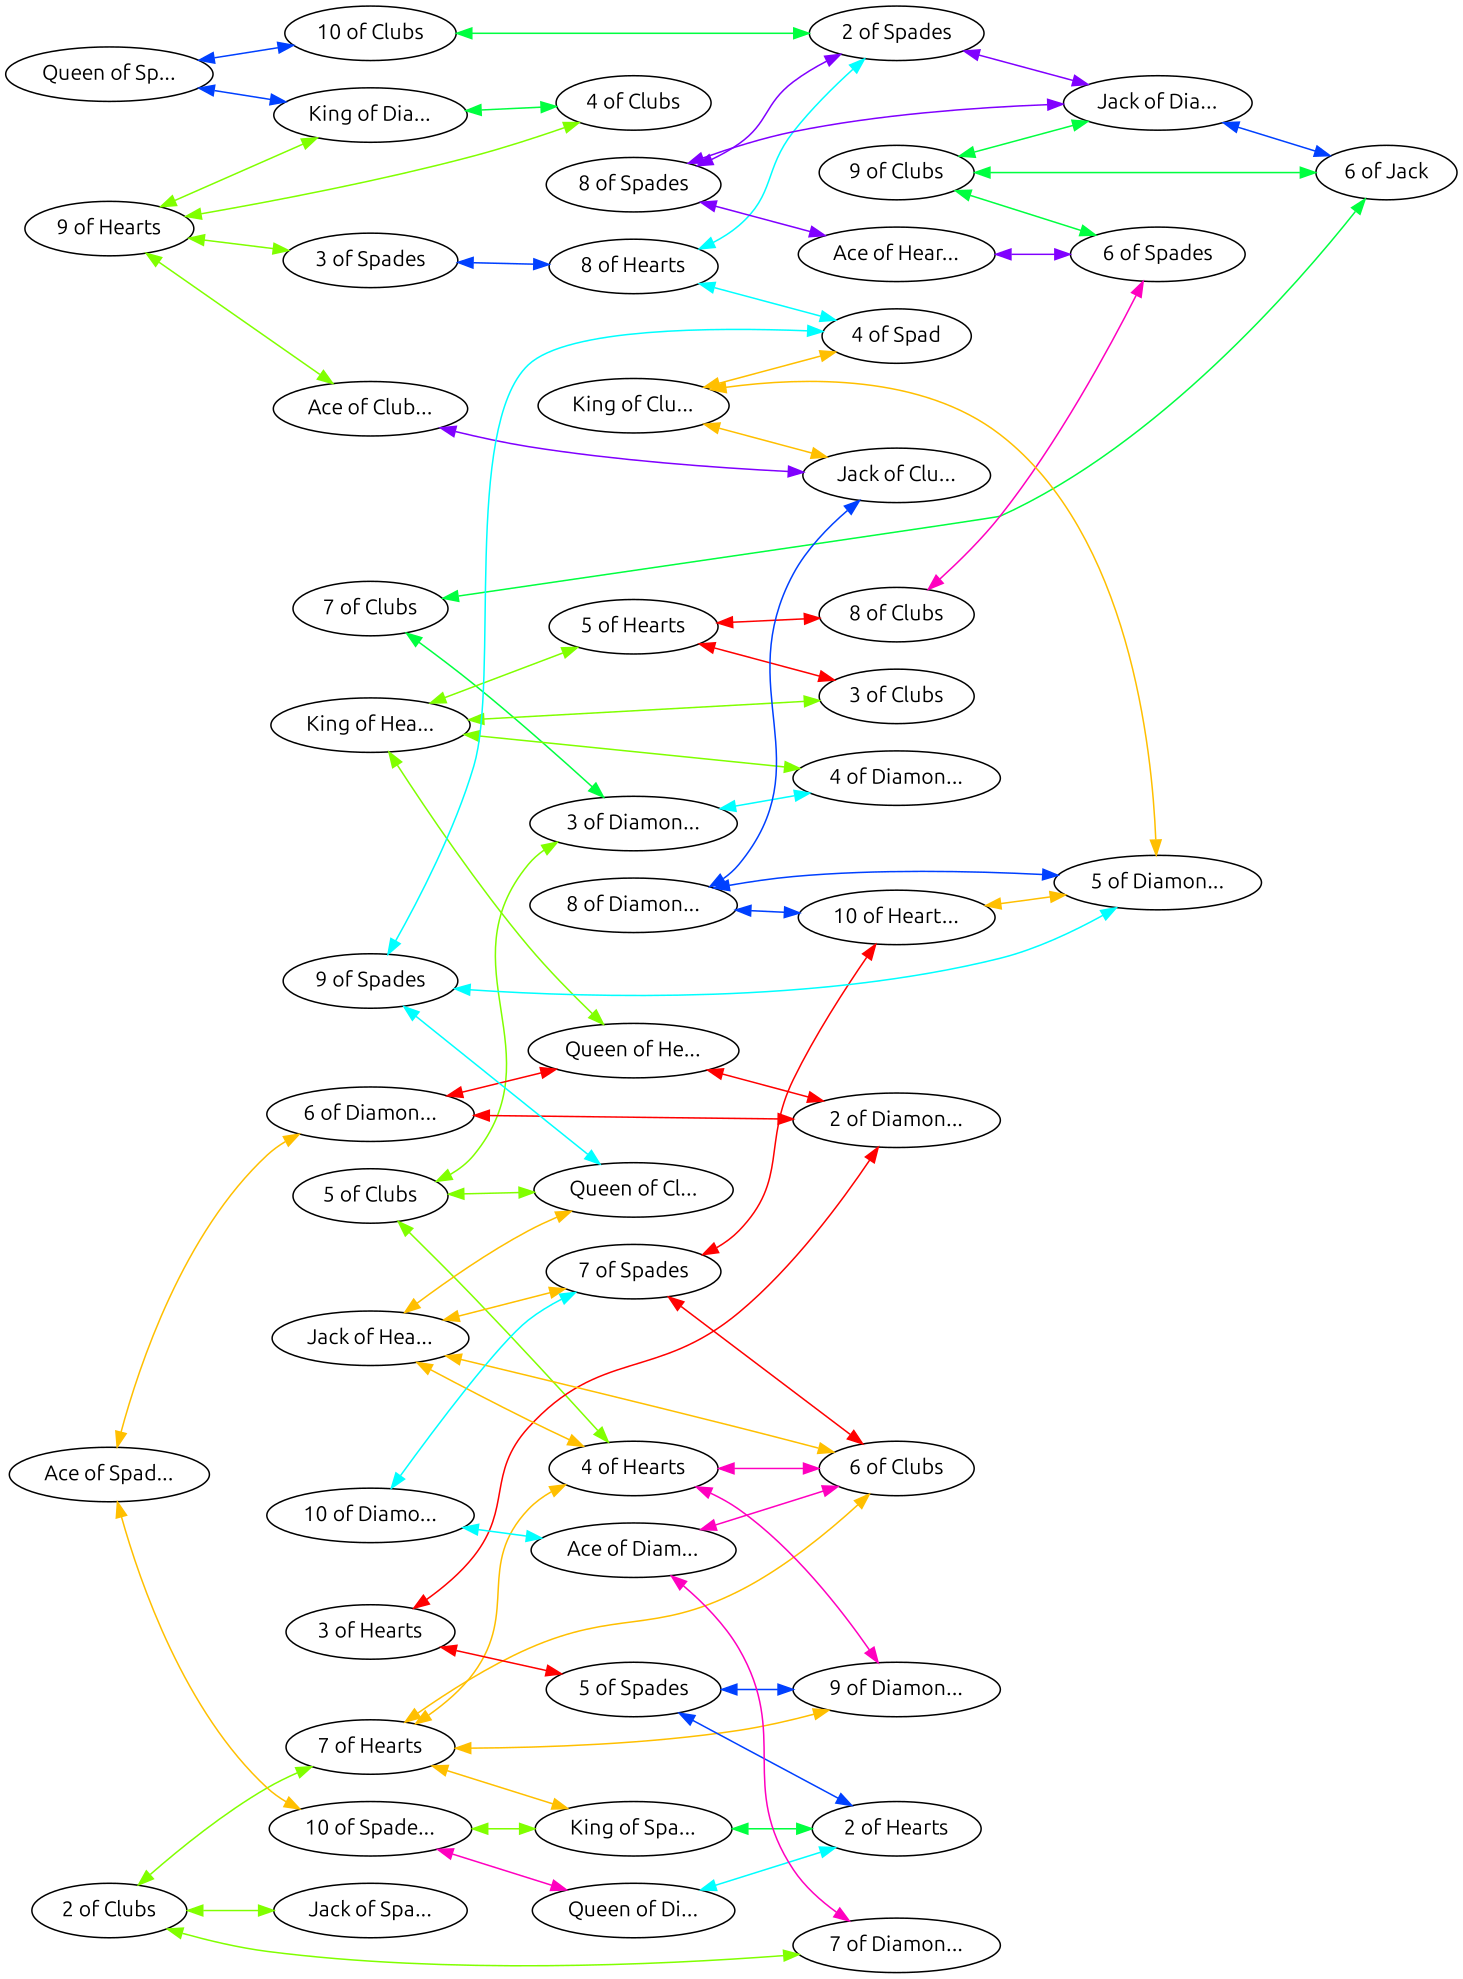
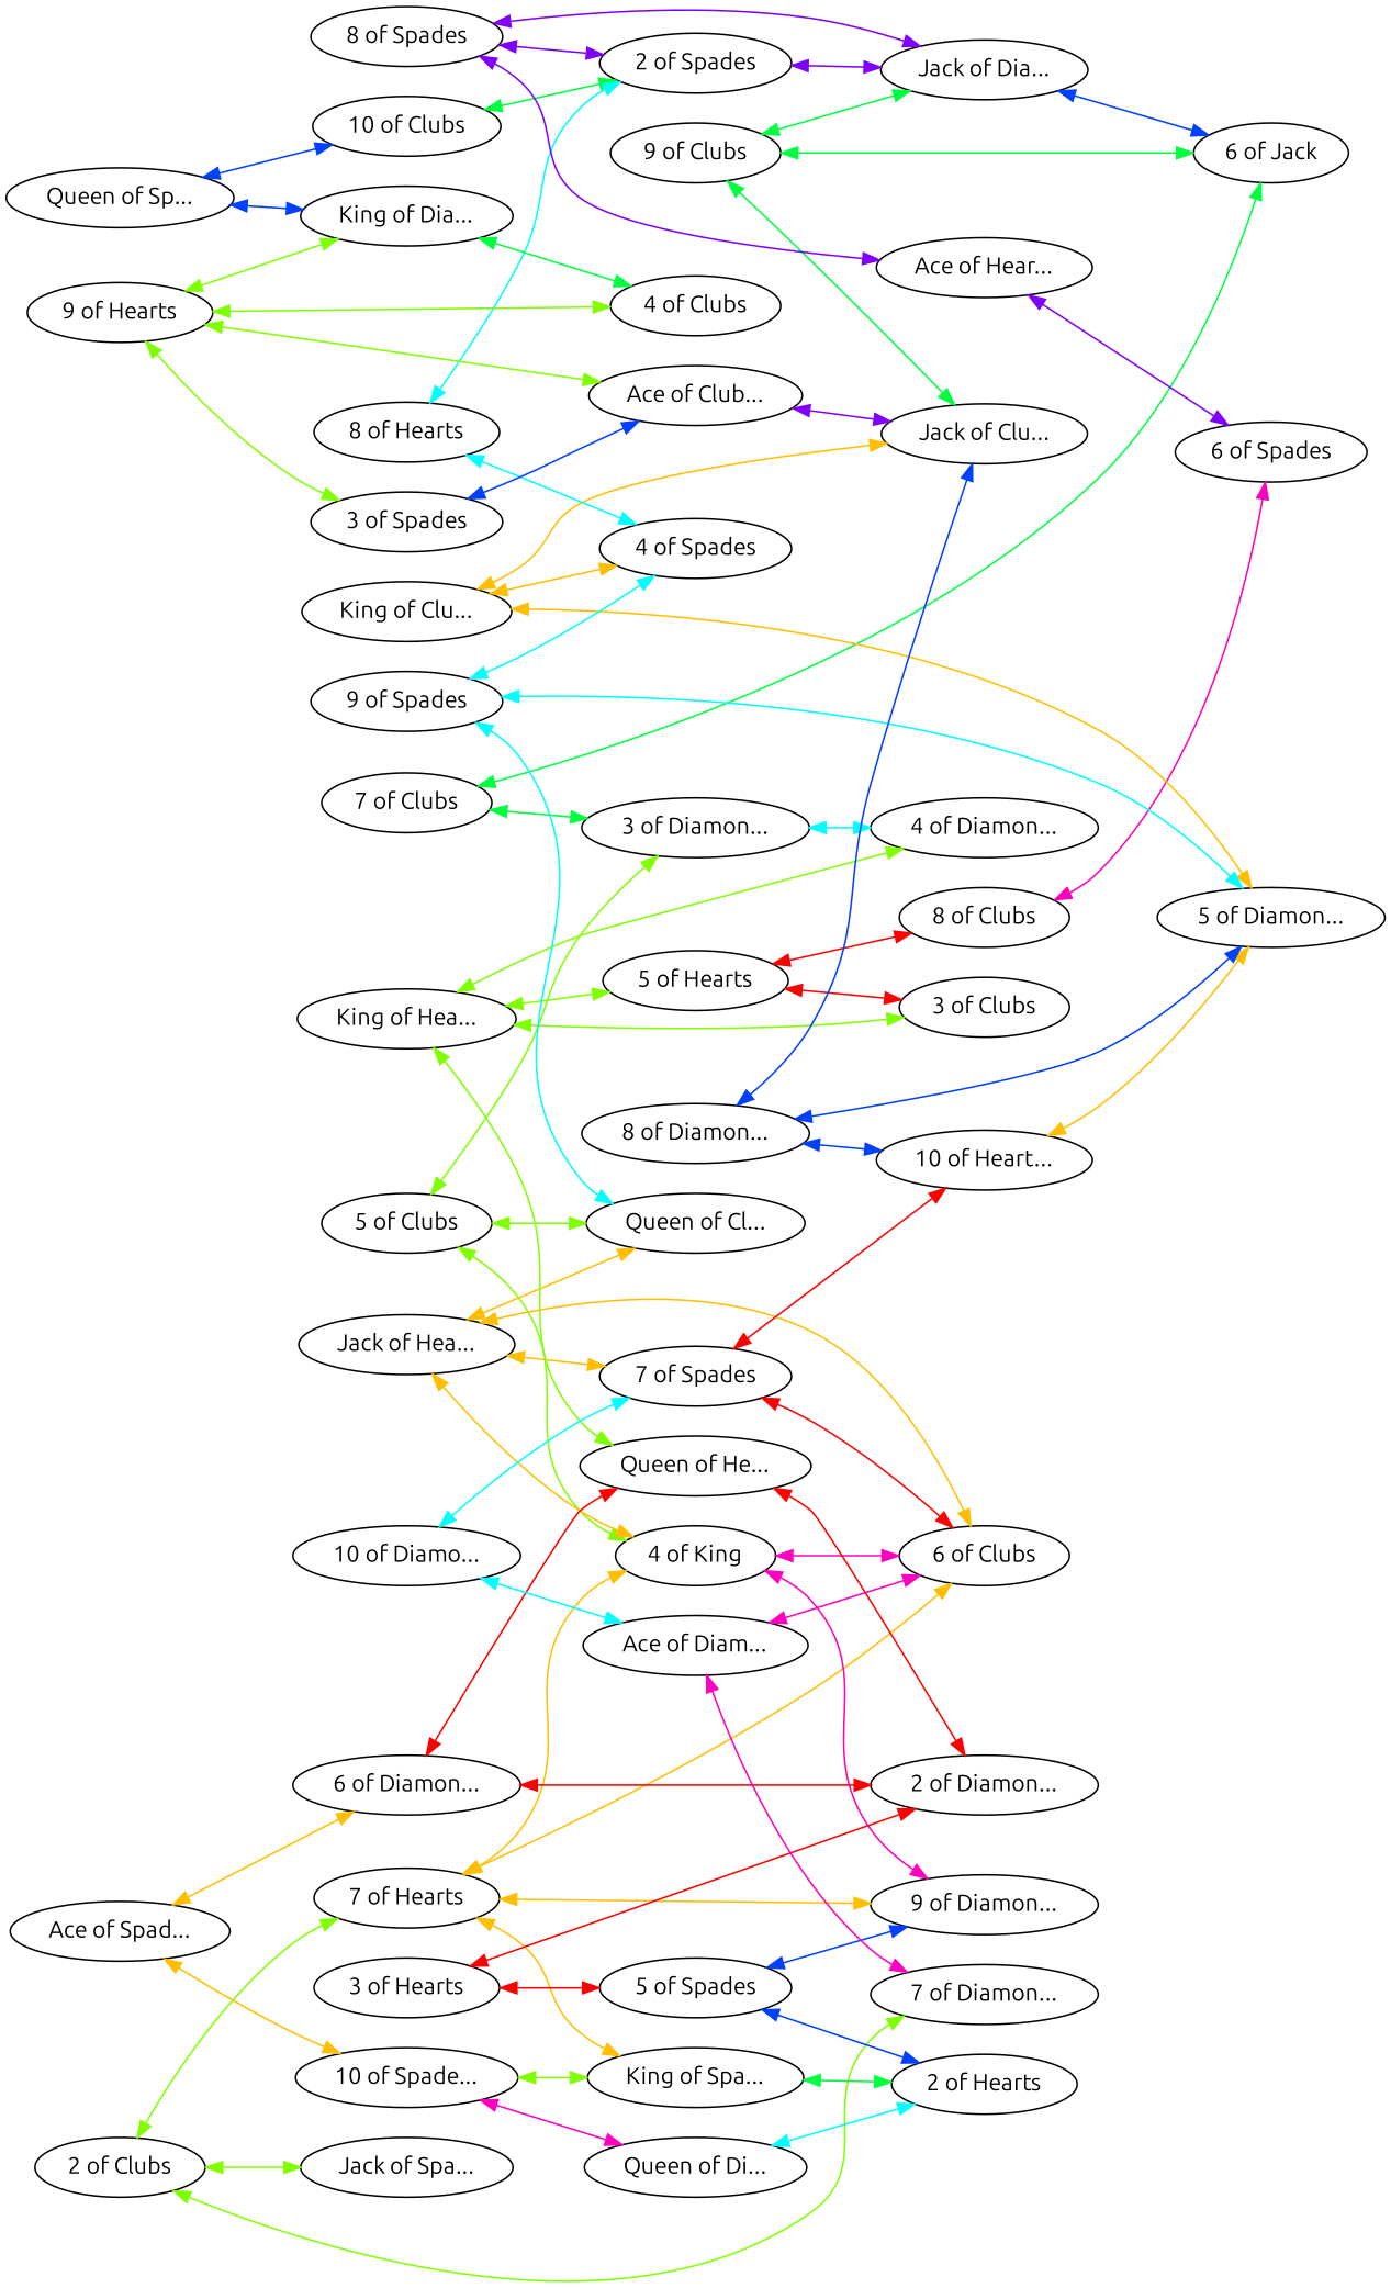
  graph {
    fontname=Ubuntu
    rankdir=LR
    node [fontname=Ubuntu]
    edge [color="0.25,1,1" dir=both fontname=Ubuntu]
    n1 [label="Ace of Club..."]
    n2 [label="Jack of Clu..."]
    n3 [label="2 of Clubs"]
    n4 [label="7 of Hearts"]
    n5 [label="Jack of Spa..."]
    n6 [label="7 of Diamon..."]
    n7 [label="King of Spa..."]
-   n8 [label="4 of Hearts"]
+   n8 [label="4 of King"]
    n9 [label="6 of Clubs"]
    n10 [label="9 of Diamon..."]
    n11 [label="2 of Hearts"]
    n12 [label="3 of Clubs"]
    n13 [label="Queen of He..."]
    n14 [label="2 of Diamon..."]
    n15 [label="4 of Clubs"]
    n16 [label="5 of Clubs"]
    n17 [label="Queen of Cl..."]
    n18 [label="3 of Diamon..."]
    n19 [label="4 of Diamon..."]
    n20 [label="7 of Clubs"]
    n21 [label="6 of Jack"]
    n22 [label="8 of Clubs"]
    n23 [label="6 of Spades"]
    n24 [label="9 of Clubs"]
    n25 [label="Jack of Dia..."]
    n26 [label="10 of Clubs"]
    n27 [label="2 of Spades"]
    n28 [label="King of Clu..."]
-   n29 [label="4 of Spad"]
+   n29 [label="4 of Spades"]
    n30 [label="5 of Diamon..."]
    n31 [label="Ace of Hear..."]
    n32 [label="3 of Hearts"]
    n33 [label="5 of Spades"]
    n34 [label="Queen of Di..."]
    n35 [label="5 of Hearts"]
    n36 [label="8 of Hearts"]
    n37 [label="9 of Hearts"]
    n38 [label="3 of Spades"]
    n39 [label="King of Dia..."]
    n40 [label="10 of Heart..."]
    n41 [label="Jack of Hea..."]
    n42 [label="7 of Spades"]
    n43 [label="King of Hea..."]
    n44 [label="Ace of Spad..."]
    n45 [label="10 of Spade..."]
    n46 [label="6 of Diamon..."]
    n47 [label="8 of Spades"]
    n48 [label="9 of Spades"]
    n49 [label="Queen of Sp..."]
    n50 [label="Ace of Diam..."]
    n51 [label="8 of Diamon..."]
    n52 [label="10 of Diamo..."]
    n1 -- n2 [color="0.75,1,1"]
    n3 -- n4
    n3 -- n5
    n3 -- n6
    n4 -- n7 [color="0.125,1,1"]
    n4 -- n8 [color="0.125,1,1"]
    n4 -- n9 [color="0.125,1,1"]
    n4 -- n10 [color="0.125,1,1"]
    n7 -- n11 [color="0.375,1,1"]
    n8 -- n9 [color="0.875,1,1"]
    n8 -- n10 [color="0.875,1,1"]
    n13 -- n14 [color="1,1,1"]
    n16 -- n8
    n16 -- n17
    n16 -- n18
    n18 -- n19 [color="0.5,1,1"]
    n20 -- n18 [color="0.375,1,1"]
    n20 -- n21 [color="0.375,1,1"]
    n22 -- n23 [color="0.875,1,1"]
    n24 -- n21 [color="0.375,1,1"]
-   n24 -- n23 [color="0.375,1,1"]
+   n24 -- n2 [color="0.375,1,1"]
    n24 -- n25 [color="0.375,1,1"]
    n25 -- n21 [color="0.625,1,1"]
    n26 -- n27 [color="0.375,1,1"]
    n27 -- n25 [color="0.75,1,1"]
    n28 -- n2 [color="0.125,1,1"]
    n28 -- n29 [color="0.125,1,1"]
    n28 -- n30 [color="0.125,1,1"]
    n31 -- n23 [color="0.75,1,1"]
    n32 -- n14 [color="1,1,1"]
    n32 -- n33 [color="1,1,1"]
    n33 -- n10 [color="0.625,1,1"]
    n33 -- n11 [color="0.625,1,1"]
    n34 -- n11 [color="0.5,1,1"]
    n35 -- n12 [color="1,1,1"]
    n35 -- n22 [color="1,1,1"]
    n36 -- n27 [color="0.5,1,1"]
    n36 -- n29 [color="0.5,1,1"]
    n37 -- n1
    n37 -- n15
    n37 -- n38
    n37 -- n39
-   n38 -- n36 [color="0.625,1,1"]
+   n38 -- n1 [color="0.625,1,1"]
    n39 -- n15 [color="0.375,1,1"]
    n40 -- n30 [color="0.125,1,1"]
    n41 -- n8 [color="0.125,1,1"]
    n41 -- n9 [color="0.125,1,1"]
    n41 -- n17 [color="0.125,1,1"]
    n41 -- n42 [color="0.125,1,1"]
    n42 -- n9 [color="1,1,1"]
    n42 -- n40 [color="1,1,1"]
    n43 -- n12
    n43 -- n13
    n43 -- n19
    n43 -- n35
    n44 -- n45 [color="0.125,1,1"]
    n44 -- n46 [color="0.125,1,1"]
    n45 -- n7
    n45 -- n34 [color="0.875,1,1"]
    n46 -- n13 [color="1,1,1"]
    n46 -- n14 [color="1,1,1"]
    n47 -- n25 [color="0.75,1,1"]
    n47 -- n27 [color="0.75,1,1"]
    n47 -- n31 [color="0.75,1,1"]
    n48 -- n17 [color="0.5,1,1"]
    n48 -- n29 [color="0.5,1,1"]
    n48 -- n30 [color="0.5,1,1"]
    n49 -- n26 [color="0.625,1,1"]
    n49 -- n39 [color="0.625,1,1"]
    n50 -- n6 [color="0.875,1,1"]
    n50 -- n9 [color="0.875,1,1"]
    n51 -- n2 [color="0.625,1,1"]
    n51 -- n30 [color="0.625,1,1"]
    n51 -- n40 [color="0.625,1,1"]
    n52 -- n42 [color="0.5,1,1"]
    n52 -- n50 [color="0.5,1,1"]
  }
